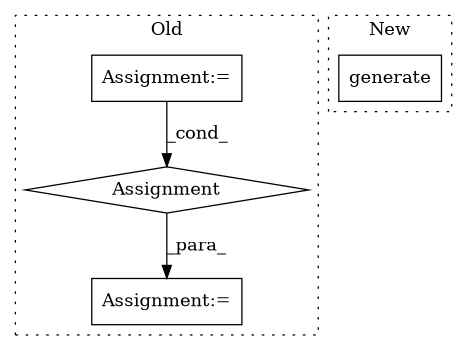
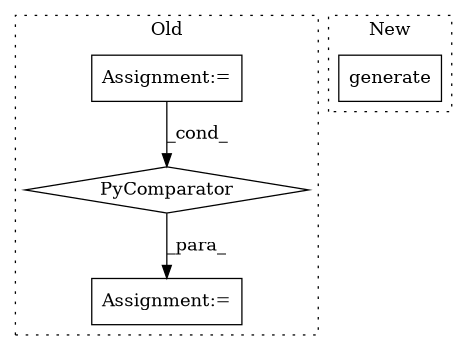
  digraph {
    node [a=7 l=31 s=1375 shape=box]
-   n1 [a=113 label=Assignment shape=diamond]
+   n1 [a=113 label=PyComparator shape=diamond]
    n2 [label="Assignment:="]
    n3 [l=1 label="Assignment:=" s=1277]
    n4 [a=32 l="9,1" label=generate s="2022,2033"]
    subgraph cluster_1 {
      label=Old
      style=dotted
      n1
      n2
      n3
    }
    subgraph cluster_2 {
      label=New
      style=dotted
      n4
    }
    n1 -> n3 [label=_para_]
    n2 -> n1 [label=_cond_]
  }
